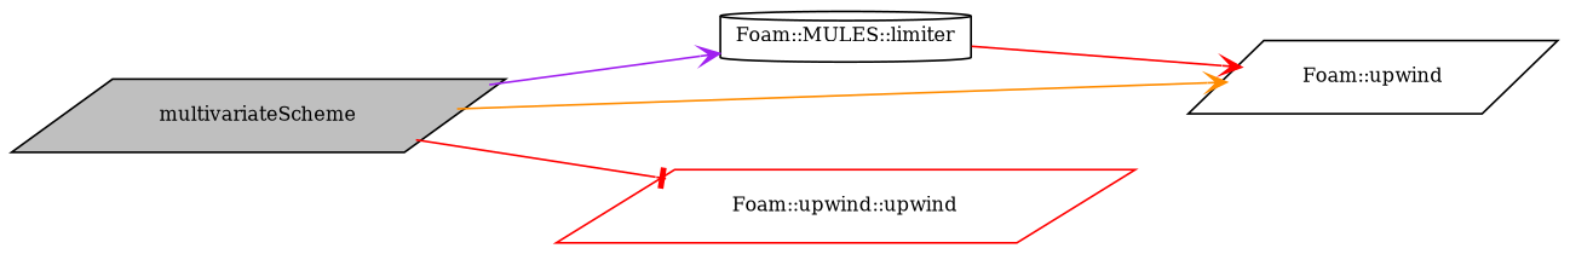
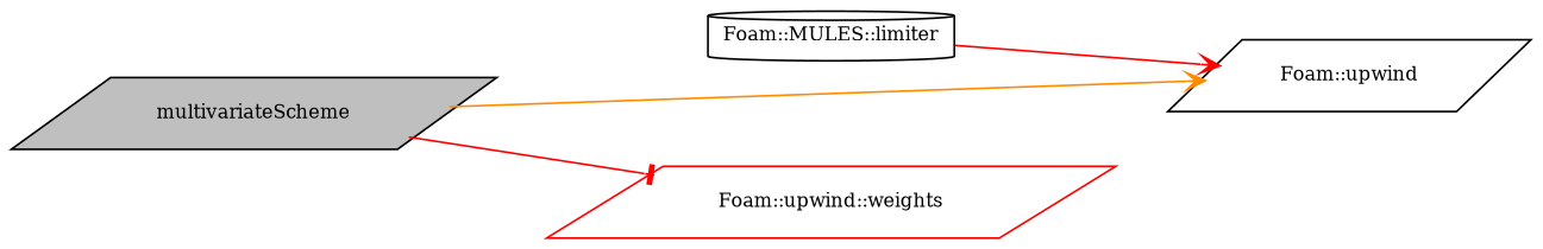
  digraph {
    fontname="DejaVu Serif"
    rankdir=LR
    node [color=black fontname="DejaVu Serif" fontsize=10 shape=parallelogram]
    edge [arrowhead=vee color=red fontname="DejaVu Serif" fontsize=10 labelfontname=Helvetica labelfontsize=10 style=solid]
    n1 [fillcolor=grey75 fontcolor=black height=0.2 label=multivariateScheme style=filled width=0.4]
    n2 [height=0.2 label="Foam::MULES::limiter" shape=cylinder width=0.4]
    n3 [height=0.2 label="Foam::upwind" width=0.4]
-   n4 [color=red height=0.2 label="Foam::upwind::upwind" width=0.4]
-   n1 -> n2 [color=purple]
+   n4 [color=red height=0.2 label="Foam::upwind::weights" width=0.4]
    n1 -> n3 [color=darkorange]
    n1 -> n4 [arrowhead=tee]
    n2 -> n3
  }
